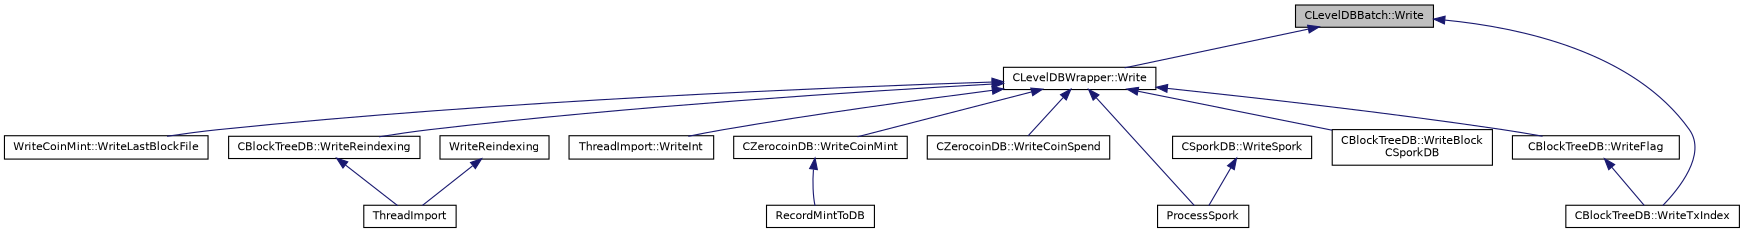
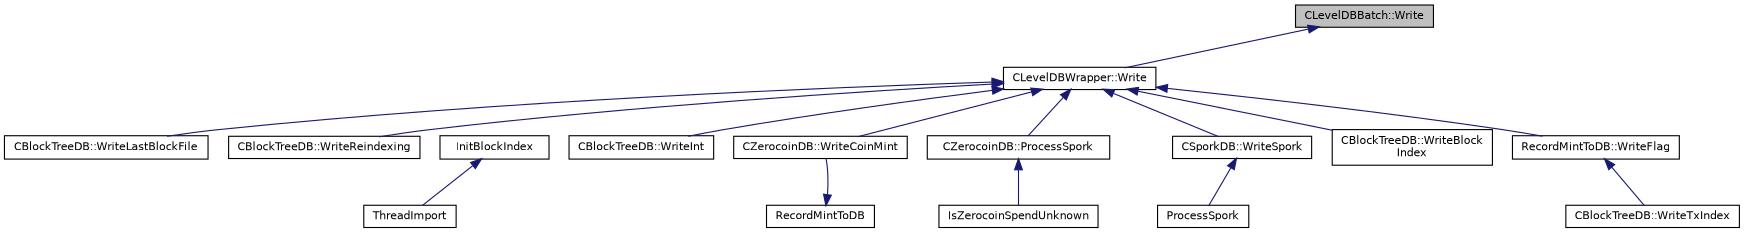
  digraph {
    rankdir=TB
    node [color=black fillcolor=white fontname=Helvetica fontsize=10 shape=record style=filled]
    edge [color=midnightblue dir=back fontname=Helvetica fontsize=10 labelfontname=Helvetica labelfontsize=10 style=solid]
    n1 [fillcolor=grey75 fontcolor=black height=0.2 label="CLevelDBBatch::Write" width=0.4]
    n2 [height=0.2 label="CLevelDBWrapper::Write" width=0.4]
    n3 [height=0.2 label="CBlockTreeDB::WriteTxIndex" width=0.4]
    n4 [height=0.2 label="CSporkDB::WriteSpork" width=0.4]
-   n5 [height=0.2 label="CBlockTreeDB::WriteBlock\lCSporkDB" width=0.4]
-   n6 [height=0.2 label="WriteCoinMint::WriteLastBlockFile" width=0.4]
+   n5 [height=0.2 label="CBlockTreeDB::WriteBlock\lIndex" width=0.4]
+   n6 [height=0.2 label="CBlockTreeDB::WriteLastBlockFile" width=0.4]
    n7 [height=0.2 label="CBlockTreeDB::WriteReindexing" width=0.4]
-   n8 [height=0.2 label="CBlockTreeDB::WriteFlag" width=0.4]
-   n9 [height=0.2 label="ThreadImport::WriteInt" width=0.4]
+   n8 [height=0.2 label="RecordMintToDB::WriteFlag" width=0.4]
+   n9 [height=0.2 label="CBlockTreeDB::WriteInt" width=0.4]
    n10 [height=0.2 label="CZerocoinDB::WriteCoinMint" width=0.4]
-   n11 [height=0.2 label="CZerocoinDB::WriteCoinSpend" width=0.4]
+   n11 [height=0.2 label="CZerocoinDB::ProcessSpork" width=0.4]
    n12 [height=0.2 label=ProcessSpork width=0.4]
    n13 [height=0.2 label=ThreadImport width=0.4]
    n14 [height=0.2 label=RecordMintToDB width=0.4]
-   n16 [height=0.2 label=WriteReindexing width=0.4]
+   n15 [height=0.2 label=IsZerocoinSpendUnknown width=0.4]
+   n16 [height=0.2 label=InitBlockIndex width=0.4]
    n1 -> n2
-   n1 -> n3
-   n2 -> n12
+   n2 -> n4
    n2 -> n5
    n2 -> n6
    n2 -> n7
    n2 -> n8
    n2 -> n9
    n2 -> n10
    n2 -> n11
    n4 -> n12
-   n7 -> n13
    n8 -> n3
-   n10 -> n14
+   n14 -> n10
+   n11 -> n15
    n16 -> n13
  }
